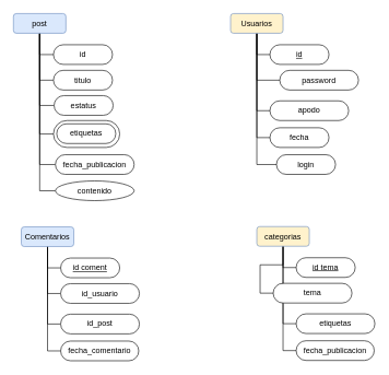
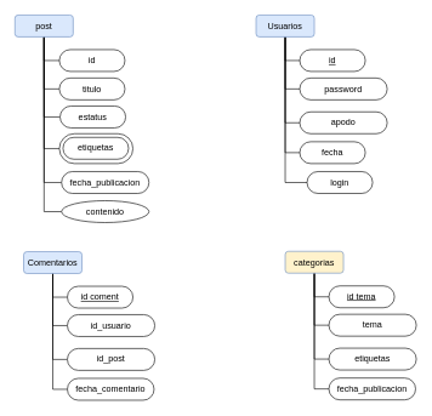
  <mxCell id="0" />
  <mxCell id="1" parent="0" />
  <mxCell id="2" style="edgeStyle=orthogonalEdgeStyle;rounded=0;orthogonalLoop=1;jettySize=auto;html=1;entryX=1;entryY=0.5;entryDx=0;entryDy=0;endArrow=none;endFill=0;" parent="1" source="8" target="10" edge="1"><mxGeometry relative="1" as="geometry" /></mxCell>
  <mxCell id="3" style="edgeStyle=orthogonalEdgeStyle;rounded=0;orthogonalLoop=1;jettySize=auto;html=1;entryX=1;entryY=0.5;entryDx=0;entryDy=0;endArrow=none;endFill=0;" parent="1" source="8" target="9" edge="1"><mxGeometry relative="1" as="geometry" /></mxCell>
  <mxCell id="4" style="edgeStyle=orthogonalEdgeStyle;rounded=0;orthogonalLoop=1;jettySize=auto;html=1;entryX=1;entryY=0.5;entryDx=0;entryDy=0;endArrow=none;endFill=0;" parent="1" source="8" target="15" edge="1"><mxGeometry relative="1" as="geometry" /></mxCell>
  <mxCell id="5" style="edgeStyle=orthogonalEdgeStyle;rounded=0;orthogonalLoop=1;jettySize=auto;html=1;entryX=1;entryY=0.5;entryDx=0;entryDy=0;endArrow=none;endFill=0;" parent="1" source="8" target="11" edge="1"><mxGeometry relative="1" as="geometry" /></mxCell>
  <mxCell id="6" style="edgeStyle=orthogonalEdgeStyle;rounded=0;orthogonalLoop=1;jettySize=auto;html=1;entryX=1;entryY=0.5;entryDx=0;entryDy=0;endArrow=none;endFill=0;" parent="1" source="8" target="27" edge="1"><mxGeometry relative="1" as="geometry" /></mxCell>
  <mxCell id="7" style="edgeStyle=orthogonalEdgeStyle;rounded=0;orthogonalLoop=1;jettySize=auto;html=1;entryX=1;entryY=0.5;entryDx=0;entryDy=0;endArrow=none;endFill=0;" parent="1" source="8" target="12" edge="1"><mxGeometry relative="1" as="geometry" /></mxCell>
  <mxCell id="8" value="post" style="rounded=1;whiteSpace=wrap;html=1;fillColor=#dae8fc;strokeColor=#6c8ebf;" parent="1" vertex="1"><mxGeometry x="20" y="20" width="80" height="30" as="geometry" /></mxCell>
  <mxCell id="9" value="fecha_publicacion" style="rounded=1;whiteSpace=wrap;html=1;glass=0;shadow=0;gradientColor=none;labelBorderColor=none;direction=west;perimeterSpacing=0;arcSize=50;" parent="1" vertex="1"><mxGeometry x="84" y="235" width="120" height="30" as="geometry" /></mxCell>
  <mxCell id="10" value="contenido" style="ellipse;whiteSpace=wrap;html=1;glass=0;shadow=0;gradientColor=none;labelBorderColor=none;direction=west;perimeterSpacing=0;arcSize=50;" parent="1" vertex="1"><mxGeometry x="84" y="275" width="120" height="30" as="geometry" /></mxCell>
  <mxCell id="11" value="estatus" style="rounded=1;whiteSpace=wrap;html=1;glass=0;shadow=0;gradientColor=none;labelBorderColor=none;direction=west;perimeterSpacing=0;arcSize=50;" parent="1" vertex="1"><mxGeometry x="82" y="145" width="90" height="30" as="geometry" /></mxCell>
  <mxCell id="12" value="id" style="rounded=1;whiteSpace=wrap;html=1;glass=0;shadow=0;gradientColor=none;labelBorderColor=none;direction=west;perimeterSpacing=0;arcSize=50;" parent="1" vertex="1"><mxGeometry x="81" y="67.5" width="90" height="30" as="geometry" /></mxCell>
  <mxCell id="13" value="" style="group" parent="1" vertex="1" connectable="0"><mxGeometry x="81" y="183" width="101" height="41" as="geometry" /></mxCell>
  <mxCell id="14" value="etiquetas" style="rounded=1;whiteSpace=wrap;html=1;glass=0;shadow=0;gradientColor=none;labelBorderColor=none;direction=west;perimeterSpacing=0;arcSize=50;" parent="13" vertex="1"><mxGeometry x="5" y="5" width="90" height="30" as="geometry" /></mxCell>
  <mxCell id="15" value="" style="rounded=1;whiteSpace=wrap;html=1;glass=0;shadow=0;gradientColor=none;labelBorderColor=none;direction=west;perimeterSpacing=0;arcSize=50;fillColor=none;" parent="13" vertex="1"><mxGeometry width="101" height="41" as="geometry" /></mxCell>
  <mxCell id="16" style="edgeStyle=orthogonalEdgeStyle;rounded=0;orthogonalLoop=1;jettySize=auto;html=1;entryX=1;entryY=0.5;entryDx=0;entryDy=0;endArrow=none;endFill=0;" parent="1" source="21" target="22" edge="1"><mxGeometry relative="1" as="geometry" /></mxCell>
  <mxCell id="17" style="edgeStyle=orthogonalEdgeStyle;rounded=0;orthogonalLoop=1;jettySize=auto;html=1;entryX=1;entryY=0.5;entryDx=0;entryDy=0;endArrow=none;endFill=0;" parent="1" source="21" target="25" edge="1"><mxGeometry relative="1" as="geometry" /></mxCell>
  <mxCell id="18" style="edgeStyle=orthogonalEdgeStyle;rounded=0;orthogonalLoop=1;jettySize=auto;html=1;entryX=1;entryY=0.5;entryDx=0;entryDy=0;endArrow=none;endFill=0;" parent="1" source="21" target="24" edge="1"><mxGeometry relative="1" as="geometry" /></mxCell>
  <mxCell id="19" style="edgeStyle=orthogonalEdgeStyle;rounded=0;orthogonalLoop=1;jettySize=auto;html=1;entryX=1;entryY=0.5;entryDx=0;entryDy=0;endArrow=none;endFill=0;" parent="1" source="21" target="23" edge="1"><mxGeometry relative="1" as="geometry" /></mxCell>
  <mxCell id="20" style="edgeStyle=orthogonalEdgeStyle;rounded=0;orthogonalLoop=1;jettySize=auto;html=1;entryX=1;entryY=0.5;entryDx=0;entryDy=0;endArrow=none;endFill=0;" parent="1" source="21" target="26" edge="1"><mxGeometry relative="1" as="geometry" /></mxCell>
- <mxCell id="21" value="Usuarios" style="rounded=1;whiteSpace=wrap;html=1;fillColor=#fff2cc;strokeColor=#6c8ebf;" parent="1" vertex="1"><mxGeometry x="351" y="20" width="80" height="30" as="geometry" /></mxCell>
+ <mxCell id="21" value="Usuarios" style="rounded=1;whiteSpace=wrap;html=1;fillColor=#dae8fc;strokeColor=#6c8ebf;" parent="1" vertex="1"><mxGeometry x="351" y="20" width="80" height="30" as="geometry" /></mxCell>
  <mxCell id="22" value="login" style="rounded=1;whiteSpace=wrap;html=1;glass=0;shadow=0;gradientColor=none;labelBorderColor=none;direction=west;perimeterSpacing=0;arcSize=50;" parent="1" vertex="1"><mxGeometry x="421" y="235" width="90" height="30" as="geometry" /></mxCell>
- <mxCell id="23" value="password" style="rounded=1;whiteSpace=wrap;html=1;glass=0;shadow=0;gradientColor=none;labelBorderColor=none;direction=west;perimeterSpacing=0;arcSize=50;" parent="1" vertex="1"><mxGeometry x="426" y="106.5" width="120" height="30" as="geometry" /></mxCell>
+ <mxCell id="23" value="password" style="rounded=1;whiteSpace=wrap;html=1;glass=0;shadow=0;gradientColor=none;labelBorderColor=none;direction=west;perimeterSpacing=0;arcSize=50;" parent="1" vertex="1"><mxGeometry x="411" y="106.5" width="120" height="30" as="geometry" /></mxCell>
  <mxCell id="24" value="apodo" style="rounded=1;whiteSpace=wrap;html=1;glass=0;shadow=0;gradientColor=none;labelBorderColor=none;direction=west;perimeterSpacing=0;arcSize=50;" parent="1" vertex="1"><mxGeometry x="411" y="153" width="120" height="30" as="geometry" /></mxCell>
  <mxCell id="25" value="fecha" style="rounded=1;whiteSpace=wrap;html=1;glass=0;shadow=0;gradientColor=none;labelBorderColor=none;direction=west;perimeterSpacing=0;arcSize=50;" parent="1" vertex="1"><mxGeometry x="411" y="194" width="90" height="30" as="geometry" /></mxCell>
  <mxCell id="26" value="&lt;u&gt;id&lt;/u&gt;" style="rounded=1;whiteSpace=wrap;html=1;glass=0;shadow=0;gradientColor=none;labelBorderColor=none;direction=west;perimeterSpacing=0;arcSize=50;" parent="1" vertex="1"><mxGeometry x="411" y="67.5" width="90" height="30" as="geometry" /></mxCell>
  <mxCell id="27" value="titulo" style="rounded=1;whiteSpace=wrap;html=1;glass=0;shadow=0;gradientColor=none;labelBorderColor=none;direction=west;perimeterSpacing=0;arcSize=50;" parent="1" vertex="1"><mxGeometry x="81" y="106.5" width="90" height="30" as="geometry" /></mxCell>
  <mxCell id="28" style="edgeStyle=orthogonalEdgeStyle;rounded=0;orthogonalLoop=1;jettySize=auto;html=1;entryX=1;entryY=0.5;entryDx=0;entryDy=0;endArrow=none;endFill=0;" parent="1" source="32" target="35" edge="1"><mxGeometry relative="1" as="geometry" /></mxCell>
  <mxCell id="29" style="edgeStyle=orthogonalEdgeStyle;rounded=0;orthogonalLoop=1;jettySize=auto;html=1;entryX=1;entryY=0.5;entryDx=0;entryDy=0;endArrow=none;endFill=0;" parent="1" source="32" target="34" edge="1"><mxGeometry relative="1" as="geometry" /></mxCell>
  <mxCell id="30" style="edgeStyle=orthogonalEdgeStyle;rounded=0;orthogonalLoop=1;jettySize=auto;html=1;entryX=1;entryY=0.5;entryDx=0;entryDy=0;endArrow=none;endFill=0;" parent="1" source="32" target="33" edge="1"><mxGeometry relative="1" as="geometry" /></mxCell>
  <mxCell id="31" style="edgeStyle=orthogonalEdgeStyle;rounded=0;orthogonalLoop=1;jettySize=auto;html=1;entryX=1;entryY=0.5;entryDx=0;entryDy=0;endArrow=none;endFill=0;" parent="1" source="32" target="36" edge="1"><mxGeometry relative="1" as="geometry" /></mxCell>
  <mxCell id="32" value="Comentarios" style="rounded=1;whiteSpace=wrap;html=1;fillColor=#dae8fc;strokeColor=#6c8ebf;" parent="1" vertex="1"><mxGeometry x="32" y="345" width="80" height="30" as="geometry" /></mxCell>
  <mxCell id="33" value="id_usuario" style="rounded=1;whiteSpace=wrap;html=1;glass=0;shadow=0;gradientColor=none;labelBorderColor=none;direction=west;perimeterSpacing=0;arcSize=50;" parent="1" vertex="1"><mxGeometry x="92" y="431.5" width="120" height="30" as="geometry" /></mxCell>
  <mxCell id="34" value="id_post" style="rounded=1;whiteSpace=wrap;html=1;glass=0;shadow=0;gradientColor=none;labelBorderColor=none;direction=west;perimeterSpacing=0;arcSize=50;" parent="1" vertex="1"><mxGeometry x="92" y="478" width="120" height="30" as="geometry" /></mxCell>
  <mxCell id="35" value="fecha_comentario" style="rounded=1;whiteSpace=wrap;html=1;glass=0;shadow=0;gradientColor=none;labelBorderColor=none;direction=west;perimeterSpacing=0;arcSize=50;" parent="1" vertex="1"><mxGeometry x="92" y="519" width="119" height="30" as="geometry" /></mxCell>
  <mxCell id="36" value="&lt;u&gt;id coment&lt;/u&gt;" style="rounded=1;whiteSpace=wrap;html=1;glass=0;shadow=0;gradientColor=none;labelBorderColor=none;direction=west;perimeterSpacing=0;arcSize=50;" parent="1" vertex="1"><mxGeometry x="92" y="392.5" width="90" height="30" as="geometry" /></mxCell>
  <mxCell id="37" style="edgeStyle=orthogonalEdgeStyle;rounded=0;orthogonalLoop=1;jettySize=auto;html=1;entryX=1;entryY=0.5;entryDx=0;entryDy=0;endArrow=none;endFill=0;" parent="1" source="41" target="44" edge="1"><mxGeometry relative="1" as="geometry" /></mxCell>
  <mxCell id="38" style="edgeStyle=orthogonalEdgeStyle;rounded=0;orthogonalLoop=1;jettySize=auto;html=1;entryX=1;entryY=0.5;entryDx=0;entryDy=0;endArrow=none;endFill=0;" parent="1" source="41" target="43" edge="1"><mxGeometry relative="1" as="geometry" /></mxCell>
  <mxCell id="39" style="edgeStyle=orthogonalEdgeStyle;rounded=0;orthogonalLoop=1;jettySize=auto;html=1;entryX=1;entryY=0.5;entryDx=0;entryDy=0;endArrow=none;endFill=0;" parent="1" source="41" target="42" edge="1"><mxGeometry relative="1" as="geometry" /></mxCell>
  <mxCell id="40" style="edgeStyle=orthogonalEdgeStyle;rounded=0;orthogonalLoop=1;jettySize=auto;html=1;entryX=1;entryY=0.5;entryDx=0;entryDy=0;endArrow=none;endFill=0;" parent="1" source="41" target="45" edge="1"><mxGeometry relative="1" as="geometry" /></mxCell>
  <mxCell id="41" value="categorias" style="rounded=1;whiteSpace=wrap;html=1;fillColor=#fff2cc;strokeColor=#6c8ebf;" parent="1" vertex="1"><mxGeometry x="391" y="344.5" width="80" height="30" as="geometry" /></mxCell>
- <mxCell id="42" value="tema" style="rounded=1;whiteSpace=wrap;html=1;glass=0;shadow=0;gradientColor=none;labelBorderColor=none;direction=west;perimeterSpacing=0;arcSize=50;" parent="1" vertex="1"><mxGeometry x="416" y="431" width="120" height="30" as="geometry" /></mxCell>
+ <mxCell id="42" value="tema" style="rounded=1;whiteSpace=wrap;html=1;glass=0;shadow=0;gradientColor=none;labelBorderColor=none;direction=west;perimeterSpacing=0;arcSize=50;" parent="1" vertex="1"><mxGeometry x="451" y="431" width="120" height="30" as="geometry" /></mxCell>
  <mxCell id="43" value="etiquetas" style="rounded=1;whiteSpace=wrap;html=1;glass=0;shadow=0;gradientColor=none;labelBorderColor=none;direction=west;perimeterSpacing=0;arcSize=50;" parent="1" vertex="1"><mxGeometry x="451" y="477.5" width="120" height="30" as="geometry" /></mxCell>
  <mxCell id="44" value="fecha_publicacion" style="rounded=1;whiteSpace=wrap;html=1;glass=0;shadow=0;gradientColor=none;labelBorderColor=none;direction=west;perimeterSpacing=0;arcSize=50;" parent="1" vertex="1"><mxGeometry x="451" y="518.5" width="119" height="30" as="geometry" /></mxCell>
  <mxCell id="45" value="&lt;u&gt;id tema&lt;/u&gt;" style="rounded=1;whiteSpace=wrap;html=1;glass=0;shadow=0;gradientColor=none;labelBorderColor=none;direction=west;perimeterSpacing=0;arcSize=50;" parent="1" vertex="1"><mxGeometry x="451" y="392" width="90" height="30" as="geometry" /></mxCell>
